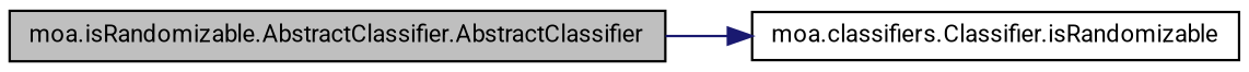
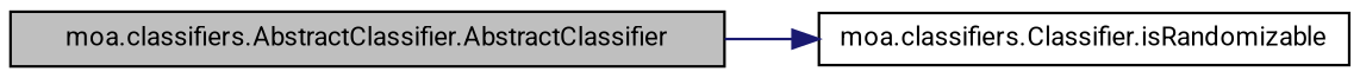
  digraph {
    rankdir=LR
    fontname=Roboto
    node [color=black fontname=Roboto fontsize=10 shape=record style=filled]
-   n1 [fillcolor=grey75 fontcolor=black height=0.2 label="moa.isRandomizable.AbstractClassifier.AbstractClassifier" width=0.4]
+   n1 [fillcolor=grey75 fontcolor=black height=0.2 label="moa.classifiers.AbstractClassifier.AbstractClassifier" width=0.4]
    n2 [fillcolor=white height=0.2 label="moa.classifiers.Classifier.isRandomizable" width=0.4]
    n1 -> n2 [color=midnightblue fontname=Roboto fontsize=10 labelfontname=Helvetica labelfontsize=10 style=solid]
  }
